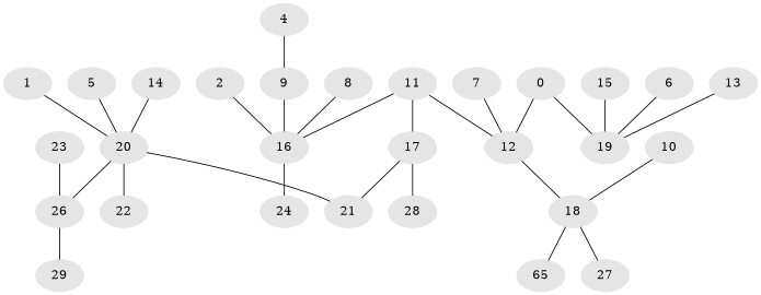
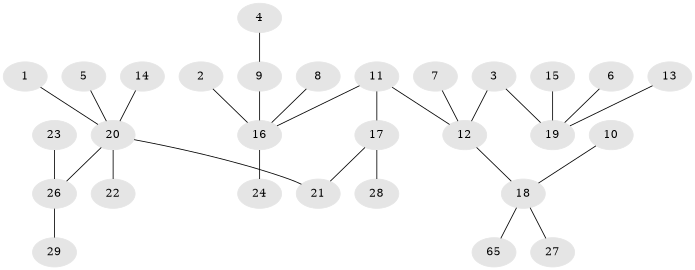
  graph {
    node [color=gray90 style=filled]
    edge [weight=1.0]
    1
    20
    21
    22
    26
    2
    16
    24
-   3 [label=0]
+   3
    12
    19
    18
    4
    9
    5
    6
    7
    8
    10
    n20 [label=65]
    27
    11
    17
    28
    13
    14
    15
    29
    23
    1 -- 20
    20 -- 21
    20 -- 22
    20 -- 26
    26 -- 29
    2 -- 16
    16 -- 24
    3 -- 12
    3 -- 19
    12 -- 18
    18 -- n20
    18 -- 27
    4 -- 9
    9 -- 16
    5 -- 20
    6 -- 19
    7 -- 12
    8 -- 16
    10 -- 18
    11 -- 16
    11 -- 12
    11 -- 17
    17 -- 21
    17 -- 28
    13 -- 19
    14 -- 20
    15 -- 19
    23 -- 26
  }
